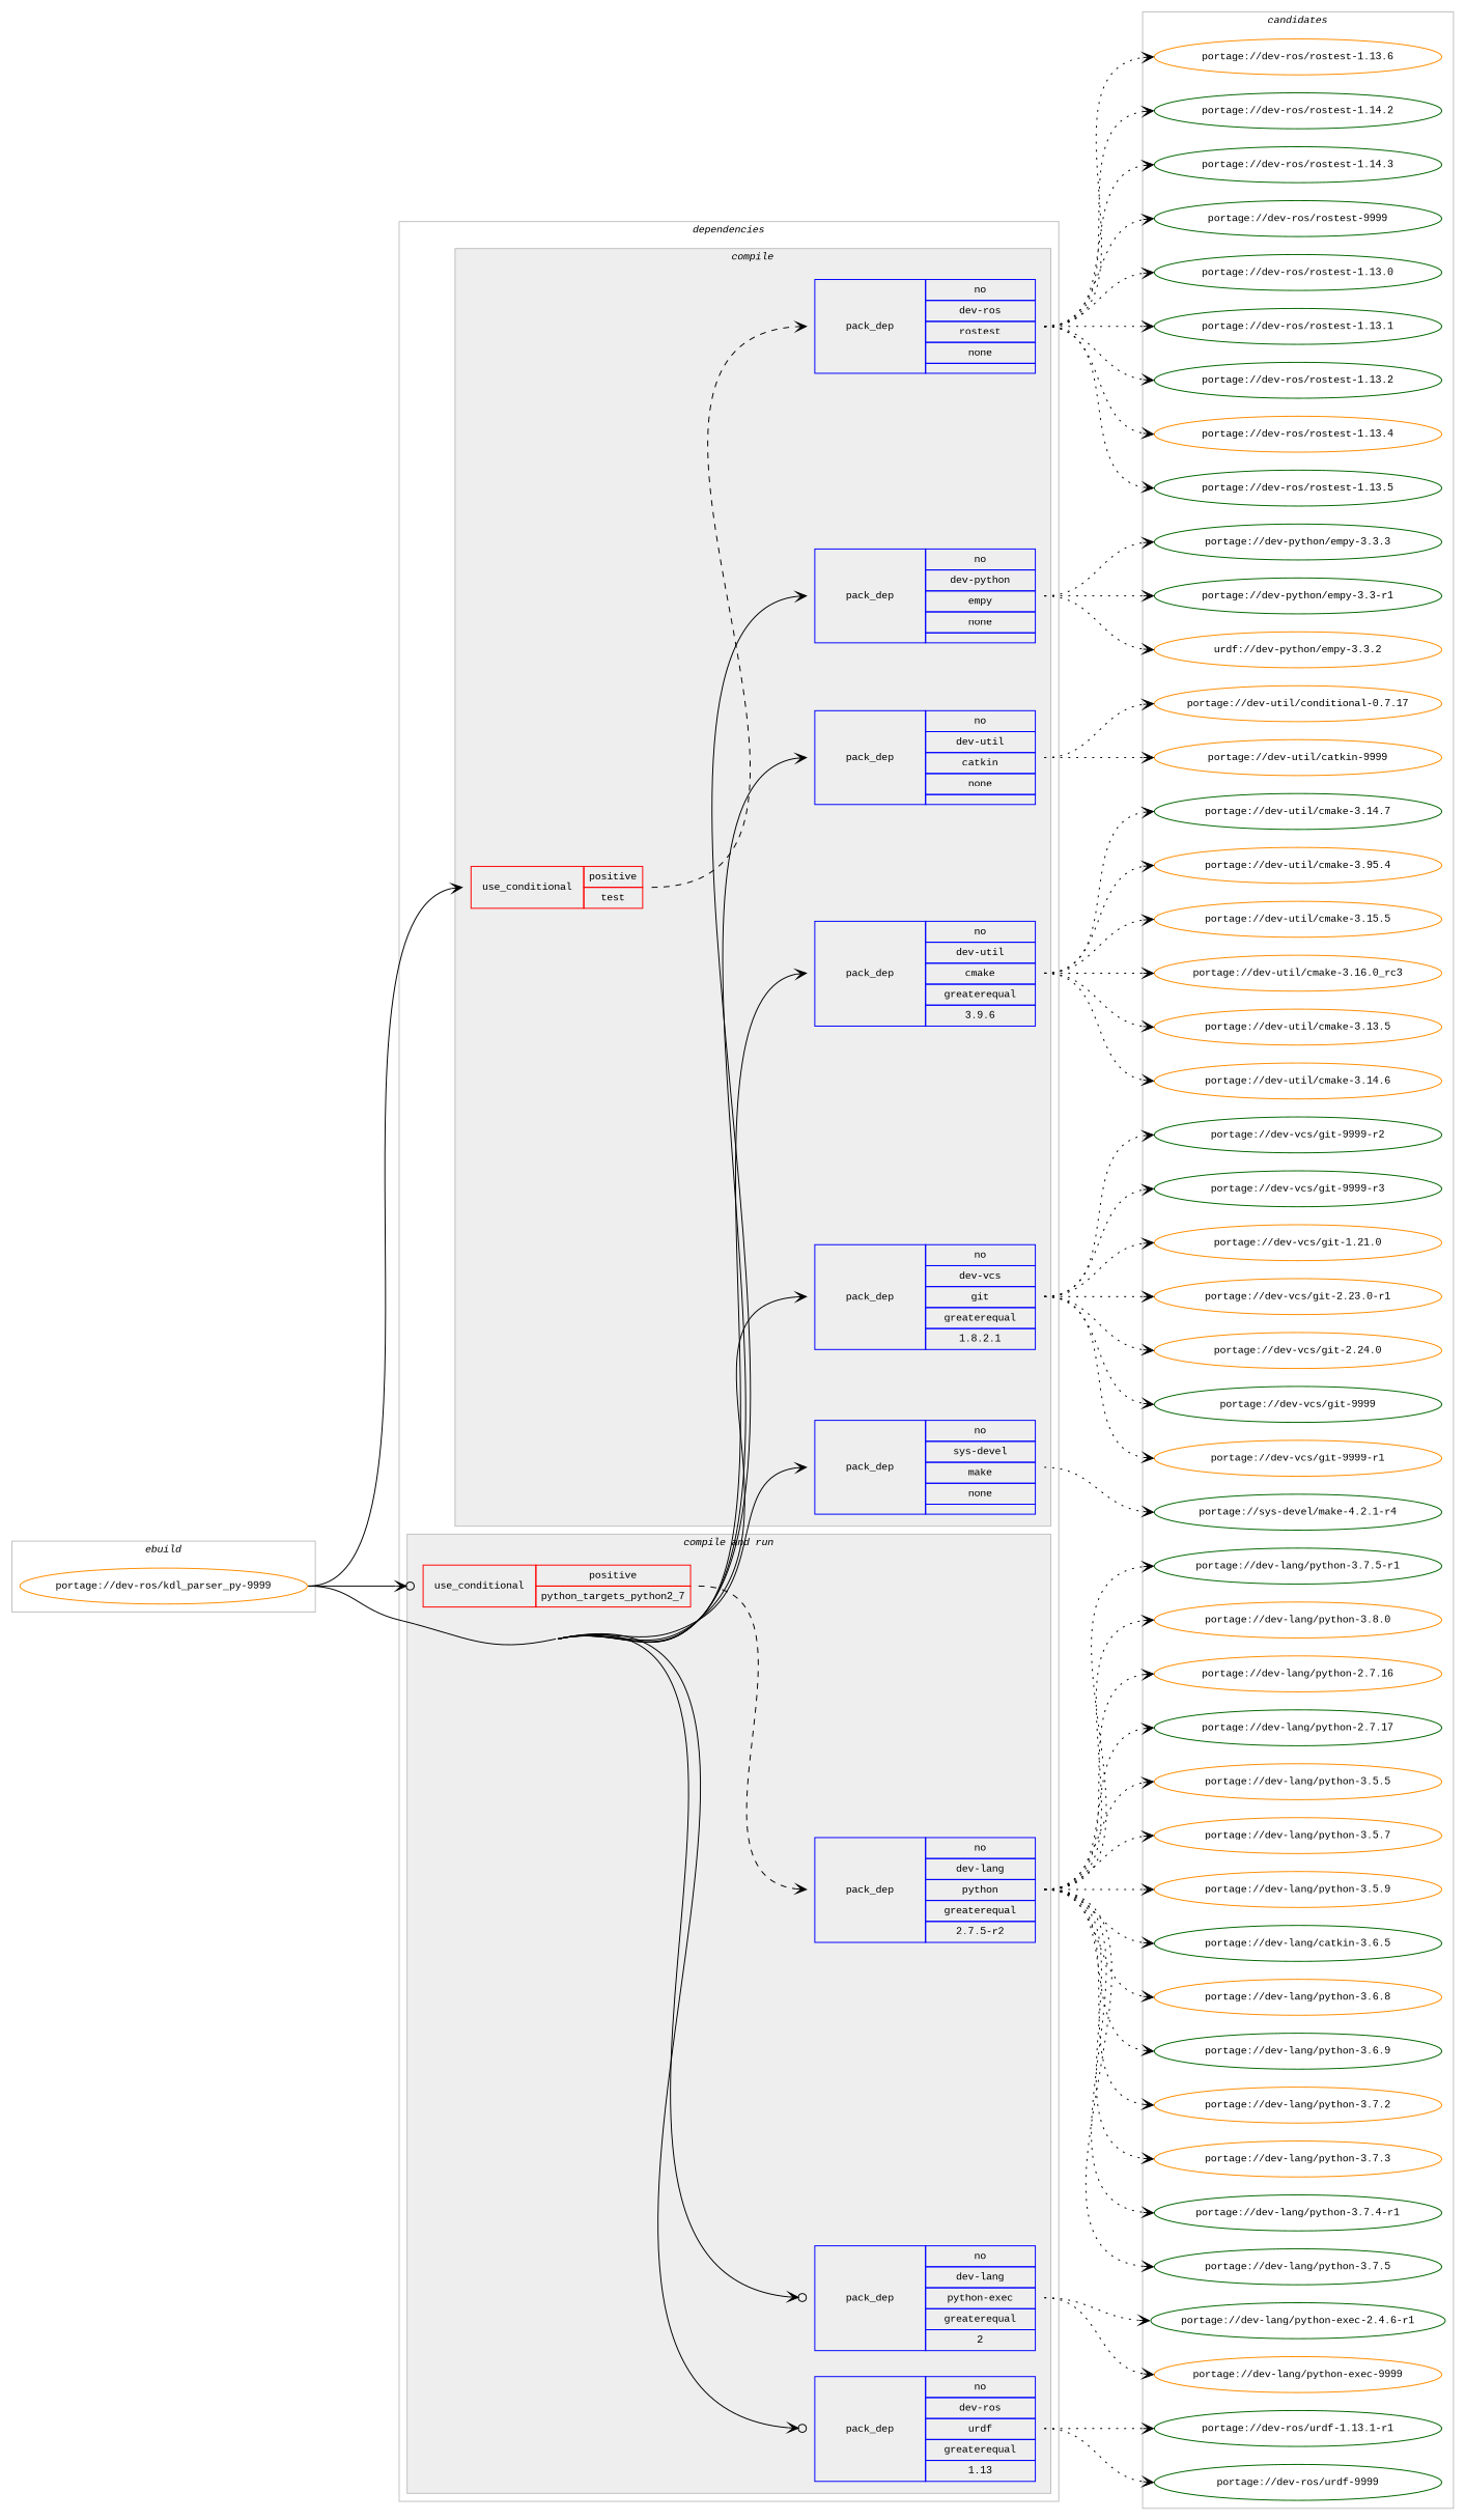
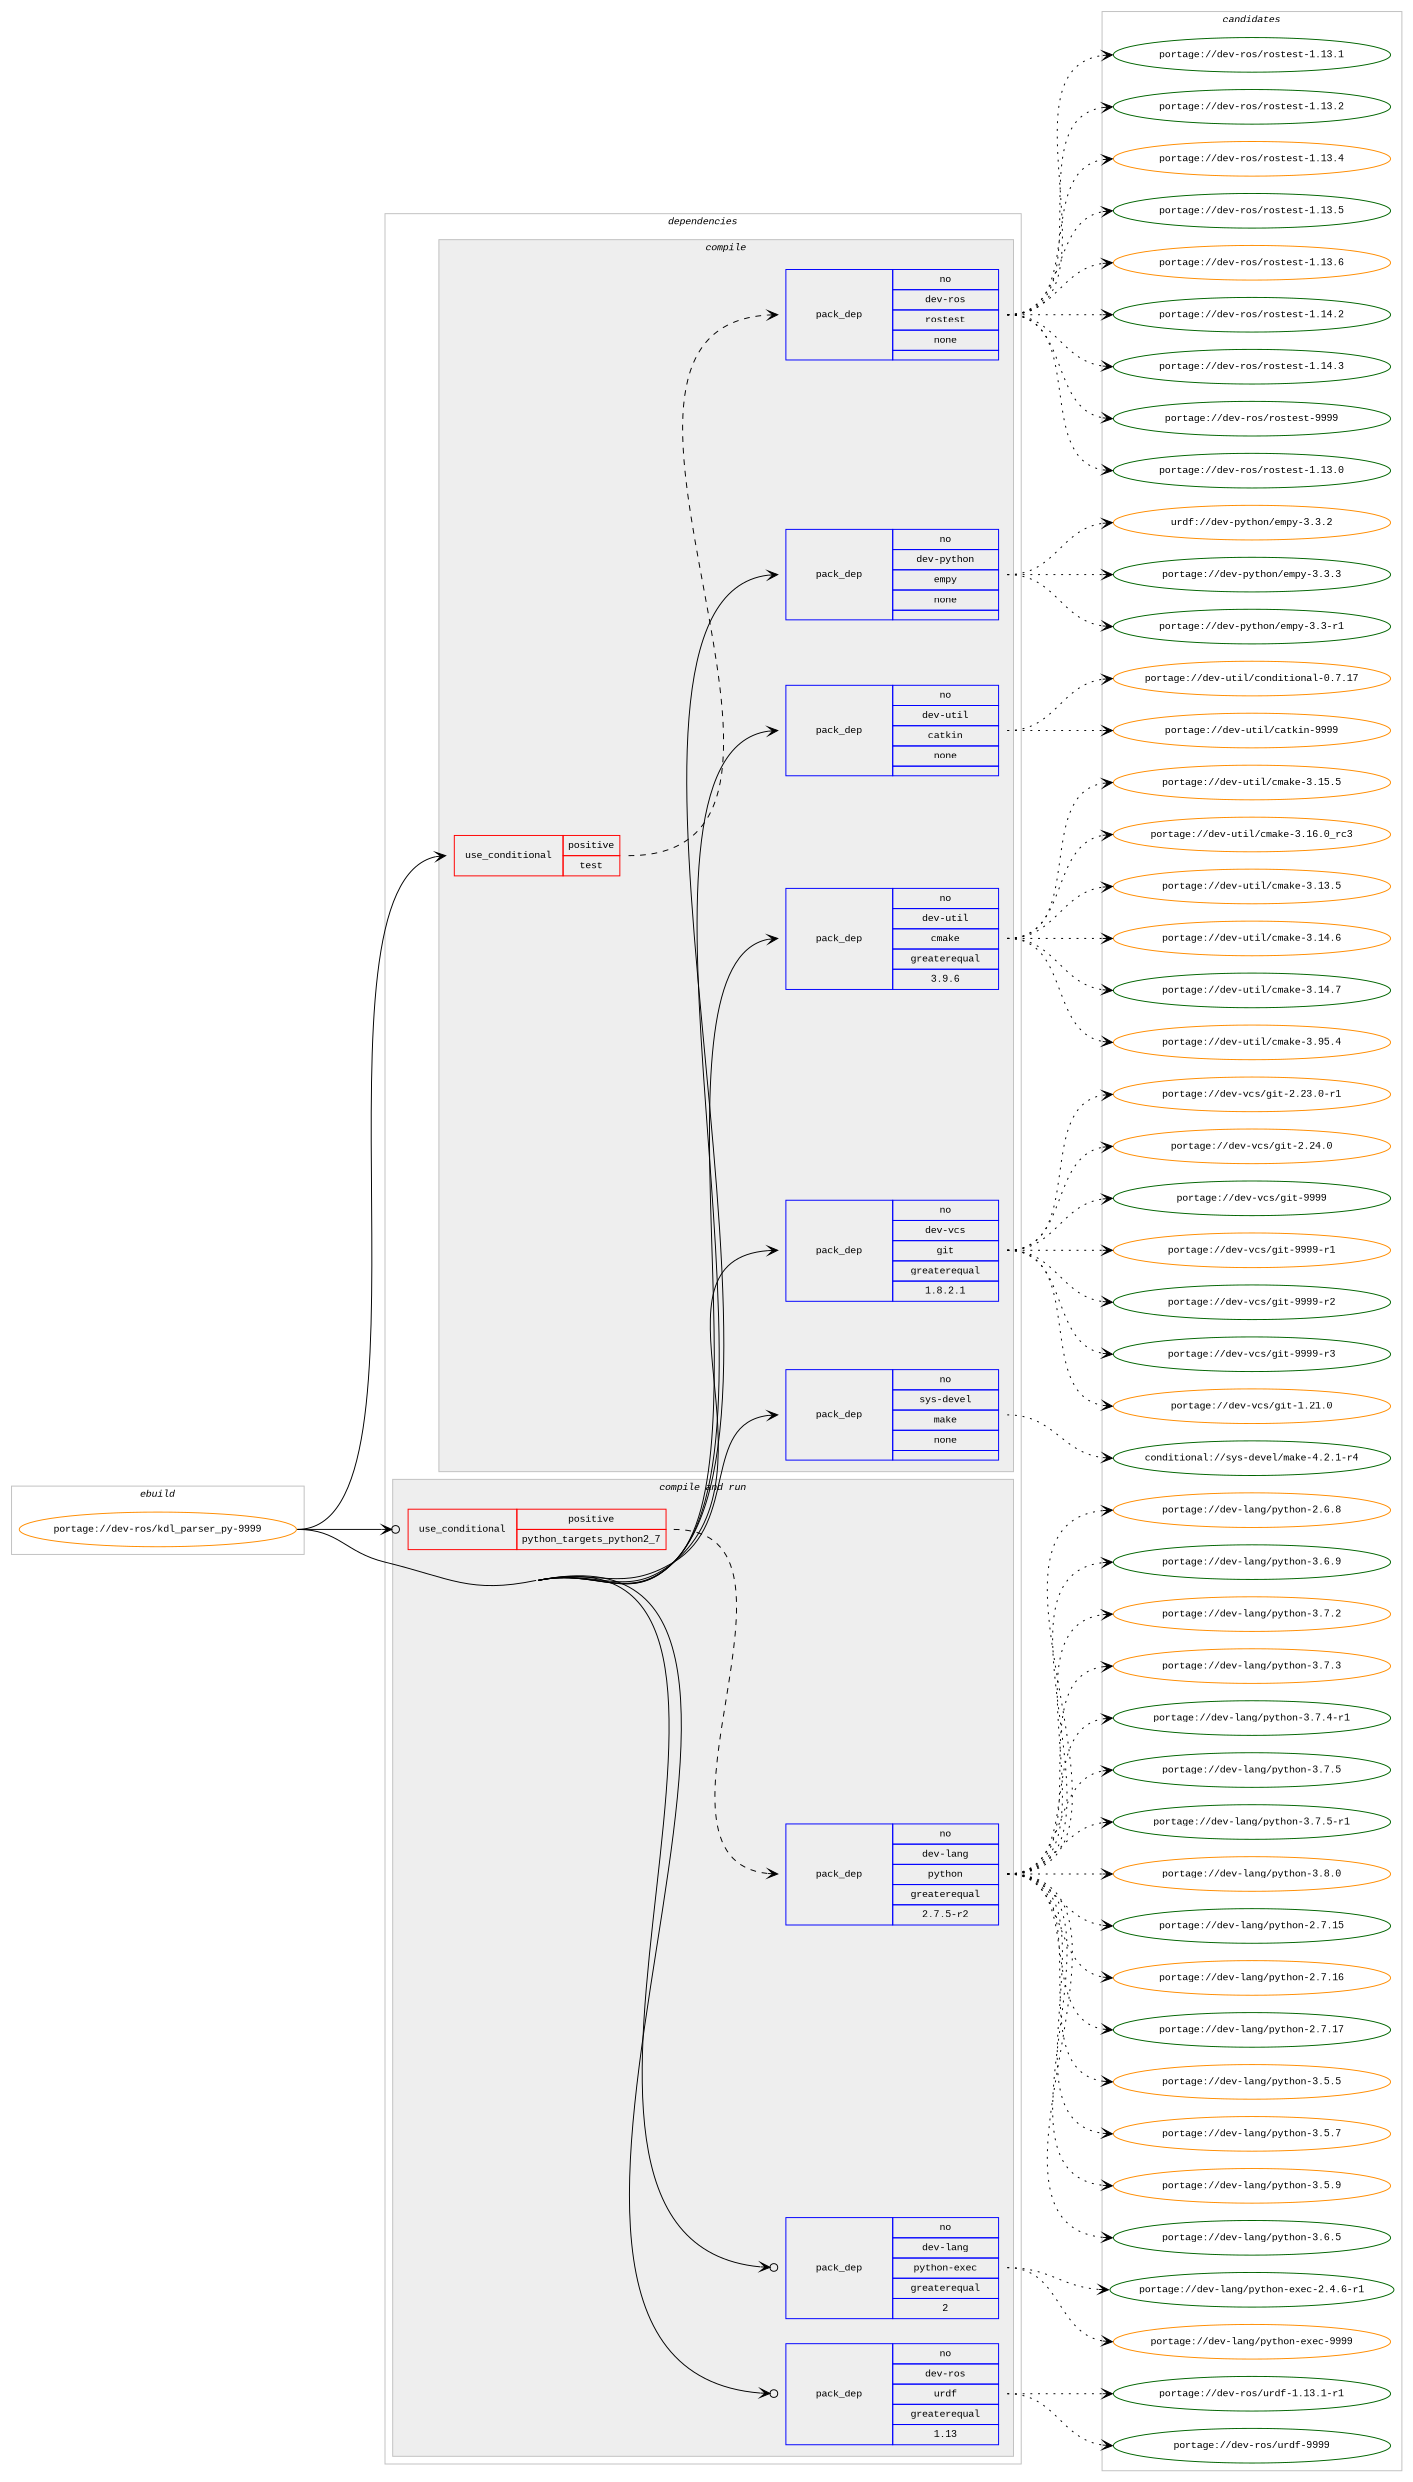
  digraph {
    compound=true
    concentrate=true
    fontname="Liberation Mono"
    fontsize=10
    newrank=true
    rankdir=LR
    ranksep=1.5
    node [color=darkorange fontname="Liberation Mono" fontsize=10]
    edge [arrowhead=vee fontname="Liberation Mono" headport=w style=dotted tailport=e weight=100]
    n1 [label="portage://dev-ros/kdl_parser_py-9999" width=4]
    n2 [color=blue label=<<TABLE BORDER="0" CELLBORDER="1" CELLSPACING="0" CELLPADDING="4" WIDTH="220"><TR><TD ROWSPAN="6" CELLPADDING="30">pack_dep</TD></TR><TR><TD WIDTH="110">no</TD></TR><TR><TD>dev-ros</TD></TR><TR><TD>rostest</TD></TR><TR><TD>none</TD></TR><TR><TD></TD></TR></TABLE>> shape=none]
    n3 [color=red label=<<TABLE BORDER="0" CELLBORDER="1" CELLSPACING="0" CELLPADDING="4"><TR><TD ROWSPAN="3" CELLPADDING="10">use_conditional</TD></TR><TR><TD>positive</TD></TR><TR><TD>test</TD></TR></TABLE>> shape=none]
    n4 [color=blue label=<<TABLE BORDER="0" CELLBORDER="1" CELLSPACING="0" CELLPADDING="4" WIDTH="220"><TR><TD ROWSPAN="6" CELLPADDING="30">pack_dep</TD></TR><TR><TD WIDTH="110">no</TD></TR><TR><TD>dev-python</TD></TR><TR><TD>empy</TD></TR><TR><TD>none</TD></TR><TR><TD></TD></TR></TABLE>> shape=none]
    n5 [color=blue label=<<TABLE BORDER="0" CELLBORDER="1" CELLSPACING="0" CELLPADDING="4" WIDTH="220"><TR><TD ROWSPAN="6" CELLPADDING="30">pack_dep</TD></TR><TR><TD WIDTH="110">no</TD></TR><TR><TD>dev-util</TD></TR><TR><TD>catkin</TD></TR><TR><TD>none</TD></TR><TR><TD></TD></TR></TABLE>> shape=none]
    n6 [color=blue label=<<TABLE BORDER="0" CELLBORDER="1" CELLSPACING="0" CELLPADDING="4" WIDTH="220"><TR><TD ROWSPAN="6" CELLPADDING="30">pack_dep</TD></TR><TR><TD WIDTH="110">no</TD></TR><TR><TD>dev-util</TD></TR><TR><TD>cmake</TD></TR><TR><TD>greaterequal</TD></TR><TR><TD>3.9.6</TD></TR></TABLE>> shape=none]
    n7 [color=blue label=<<TABLE BORDER="0" CELLBORDER="1" CELLSPACING="0" CELLPADDING="4" WIDTH="220"><TR><TD ROWSPAN="6" CELLPADDING="30">pack_dep</TD></TR><TR><TD WIDTH="110">no</TD></TR><TR><TD>dev-vcs</TD></TR><TR><TD>git</TD></TR><TR><TD>greaterequal</TD></TR><TR><TD>1.8.2.1</TD></TR></TABLE>> shape=none]
    n8 [color=blue label=<<TABLE BORDER="0" CELLBORDER="1" CELLSPACING="0" CELLPADDING="4" WIDTH="220"><TR><TD ROWSPAN="6" CELLPADDING="30">pack_dep</TD></TR><TR><TD WIDTH="110">no</TD></TR><TR><TD>sys-devel</TD></TR><TR><TD>make</TD></TR><TR><TD>none</TD></TR><TR><TD></TD></TR></TABLE>> shape=none]
    n9 [color=blue label=<<TABLE BORDER="0" CELLBORDER="1" CELLSPACING="0" CELLPADDING="4" WIDTH="220"><TR><TD ROWSPAN="6" CELLPADDING="30">pack_dep</TD></TR><TR><TD WIDTH="110">no</TD></TR><TR><TD>dev-lang</TD></TR><TR><TD>python</TD></TR><TR><TD>greaterequal</TD></TR><TR><TD>2.7.5-r2</TD></TR></TABLE>> shape=none]
    n10 [color=red label=<<TABLE BORDER="0" CELLBORDER="1" CELLSPACING="0" CELLPADDING="4"><TR><TD ROWSPAN="3" CELLPADDING="10">use_conditional</TD></TR><TR><TD>positive</TD></TR><TR><TD>python_targets_python2_7</TD></TR></TABLE>> shape=none]
    n11 [color=blue label=<<TABLE BORDER="0" CELLBORDER="1" CELLSPACING="0" CELLPADDING="4" WIDTH="220"><TR><TD ROWSPAN="6" CELLPADDING="30">pack_dep</TD></TR><TR><TD WIDTH="110">no</TD></TR><TR><TD>dev-lang</TD></TR><TR><TD>python-exec</TD></TR><TR><TD>greaterequal</TD></TR><TR><TD>2</TD></TR></TABLE>> shape=none]
    n12 [color=blue label=<<TABLE BORDER="0" CELLBORDER="1" CELLSPACING="0" CELLPADDING="4" WIDTH="220"><TR><TD ROWSPAN="6" CELLPADDING="30">pack_dep</TD></TR><TR><TD WIDTH="110">no</TD></TR><TR><TD>dev-ros</TD></TR><TR><TD>urdf</TD></TR><TR><TD>greaterequal</TD></TR><TR><TD>1.13</TD></TR></TABLE>> shape=none]
    n13 [color=darkgreen label="portage://dev-ros/rostest-1.13.0" width=4]
    n14 [color=darkgreen label="portage://dev-ros/rostest-1.13.1" width=4]
    n15 [color=darkgreen label="portage://dev-ros/rostest-1.13.2" width=4]
    n16 [label="portage://dev-ros/rostest-1.13.4" width=4]
    n17 [color=darkgreen label="portage://dev-ros/rostest-1.13.5" width=4]
    n18 [label="portage://dev-ros/rostest-1.13.6" width=4]
    n19 [color=darkgreen label="portage://dev-ros/rostest-1.14.2" width=4]
    n20 [color=darkgreen label="portage://dev-ros/rostest-1.14.3" width=4]
    n21 [color=darkgreen label="portage://dev-ros/rostest-9999" width=4]
    n22 [color=darkgreen label="portage://dev-python/empy-3.3-r1" width=4]
    n23 [label="urdf://dev-python/empy-3.3.2" width=4]
    n24 [color=darkgreen label="portage://dev-python/empy-3.3.3" width=4]
    n25 [label="portage://dev-util/conditional-0.7.17" width=4]
    n26 [label="portage://dev-util/catkin-9999" width=4]
    n27 [label="portage://dev-util/cmake-3.13.5" width=4]
    n28 [label="portage://dev-util/cmake-3.14.6" width=4]
    n29 [color=darkgreen label="portage://dev-util/cmake-3.14.7" width=4]
    n30 [label="portage://dev-util/cmake-3.95.4" width=4]
    n31 [label="portage://dev-util/cmake-3.15.5" width=4]
    n32 [label="portage://dev-util/cmake-3.16.0_rc3" width=4]
    n33 [label="portage://dev-vcs/git-1.21.0" width=4]
    n34 [label="portage://dev-vcs/git-2.23.0-r1" width=4]
    n35 [label="portage://dev-vcs/git-2.24.0" width=4]
    n36 [color=darkgreen label="portage://dev-vcs/git-9999" width=4]
    n37 [label="portage://dev-vcs/git-9999-r1" width=4]
    n38 [color=darkgreen label="portage://dev-vcs/git-9999-r2" width=4]
    n39 [color=darkgreen label="portage://dev-vcs/git-9999-r3" width=4]
-   n40 [color=darkgreen label="portage://sys-devel/make-4.2.1-r4" width=4]
+   n40 [color=darkgreen label="conditional://sys-devel/make-4.2.1-r4" width=4]
+   n41 [color=darkgreen label="portage://dev-lang/python-2.7.15" width=4]
    n42 [label="portage://dev-lang/python-2.7.16" width=4]
    n43 [color=darkgreen label="portage://dev-lang/python-2.7.17" width=4]
    n44 [label="portage://dev-lang/python-3.5.5" width=4]
    n45 [label="portage://dev-lang/python-3.5.7" width=4]
    n46 [label="portage://dev-lang/python-3.5.9" width=4]
-   n47 [color=darkgreen label="portage://dev-lang/catkin-3.6.5" width=4]
-   n48 [label="portage://dev-lang/python-3.6.8" width=4]
+   n47 [color=darkgreen label="portage://dev-lang/python-3.6.5" width=4]
+   n48 [label="portage://dev-lang/python-2.6.8" width=4]
    n49 [color=darkgreen label="portage://dev-lang/python-3.6.9" width=4]
    n50 [label="portage://dev-lang/python-3.7.2" width=4]
    n51 [label="portage://dev-lang/python-3.7.3" width=4]
    n52 [color=darkgreen label="portage://dev-lang/python-3.7.4-r1" width=4]
    n53 [color=darkgreen label="portage://dev-lang/python-3.7.5" width=4]
    n54 [color=darkgreen label="portage://dev-lang/python-3.7.5-r1" width=4]
    n55 [label="portage://dev-lang/python-3.8.0" width=4]
    n56 [color=darkgreen label="portage://dev-lang/python-exec-2.4.6-r1" width=4]
    n57 [label="portage://dev-lang/python-exec-9999" width=4]
    n58 [color=darkgreen label="portage://dev-ros/urdf-1.13.1-r1" width=4]
    n59 [color=darkgreen label="portage://dev-ros/urdf-9999" width=4]
    subgraph cluster_1 {
      color=gray
      label=<<i>ebuild</i>>
      rank=same
      n1
    }
    subgraph cluster_2 {
      color=gray
      label=<<i>dependencies</i>>
      subgraph cluster_3 {
        color=gray
        fillcolor="#eeeeee"
        label=<<i>compile</i>>
        style=filled
        subgraph sub_4 {
          color=gray
          fillcolor="#eeeeee"
          label=<<i>compile</i>>
          style=filled
          n3
          subgraph sub_5 {
            color=gray
            fillcolor="#eeeeee"
            label=<<i>compile</i>>
            style=filled
            n2
          }
        }
        subgraph sub_6 {
          color=gray
          fillcolor="#eeeeee"
          label=<<i>compile</i>>
          style=filled
          n4
        }
        subgraph sub_7 {
          color=gray
          fillcolor="#eeeeee"
          label=<<i>compile</i>>
          style=filled
          n5
        }
        subgraph sub_8 {
          color=gray
          fillcolor="#eeeeee"
          label=<<i>compile</i>>
          style=filled
          n6
        }
        subgraph sub_9 {
          color=gray
          fillcolor="#eeeeee"
          label=<<i>compile</i>>
          style=filled
          n7
        }
        subgraph sub_10 {
          color=gray
          fillcolor="#eeeeee"
          label=<<i>compile</i>>
          style=filled
          n8
        }
      }
      subgraph cluster_11 {
        color=gray
        fillcolor="#eeeeee"
        label=<<i>run</i>>
        style=filled
      }
      subgraph cluster_12 {
        color=gray
        fillcolor="#eeeeee"
        label=<<i>compile and run</i>>
        style=filled
        subgraph sub_13 {
          color=gray
          fillcolor="#eeeeee"
          label=<<i>compile and run</i>>
          style=filled
          n10
          subgraph sub_14 {
            color=gray
            fillcolor="#eeeeee"
            label=<<i>compile and run</i>>
            style=filled
            n9
          }
        }
        subgraph sub_15 {
          color=gray
          fillcolor="#eeeeee"
          label=<<i>compile and run</i>>
          style=filled
          n11
        }
        subgraph sub_16 {
          color=gray
          fillcolor="#eeeeee"
          label=<<i>compile and run</i>>
          style=filled
          n12
        }
      }
    }
    subgraph cluster_17 {
      color=gray
      label=<<i>candidates</i>>
      rank=same
      subgraph sub_18 {
        color=black
        label=<<i>candidates</i>>
        nodesep=1
        rank=same
        n13
        n14
        n15
        n16
        n17
        n18
        n19
        n20
        n21
      }
      subgraph sub_19 {
        color=black
        label=<<i>candidates</i>>
        nodesep=1
        rank=same
        n22
        n23
        n24
      }
      subgraph sub_20 {
        color=black
        label=<<i>candidates</i>>
        nodesep=1
        rank=same
        n25
        n26
      }
      subgraph sub_21 {
        color=black
        label=<<i>candidates</i>>
        nodesep=1
        rank=same
        n27
        n28
        n29
        n30
        n31
        n32
      }
      subgraph sub_22 {
        color=black
        label=<<i>candidates</i>>
        nodesep=1
        rank=same
        n33
        n34
        n35
        n36
        n37
        n38
        n39
      }
      subgraph sub_23 {
        color=black
        label=<<i>candidates</i>>
        nodesep=1
        rank=same
        n40
      }
      subgraph sub_24 {
        color=black
        label=<<i>candidates</i>>
        nodesep=1
        rank=same
+       n41
        n42
        n43
        n44
        n45
        n46
        n47
        n48
        n49
        n50
        n51
        n52
        n53
        n54
        n55
      }
      subgraph sub_25 {
        color=black
        label=<<i>candidates</i>>
        nodesep=1
        rank=same
        n56
        n57
      }
      subgraph sub_26 {
        color=black
        label=<<i>candidates</i>>
        nodesep=1
        rank=same
        n58
        n59
      }
    }
    n1 -> n3 [style=solid weight=20]
    n1 -> n4 [style=solid weight=20]
    n1 -> n5 [style=solid weight=20]
    n1 -> n6 [style=solid weight=20]
    n1 -> n7 [style=solid weight=20]
    n1 -> n8 [style=solid weight=20]
    n1 -> n10 [arrowhead=odotvee style=solid weight=20]
    n1 -> n11 [arrowhead=odotvee style=solid weight=20]
    n1 -> n12 [arrowhead=odotvee style=solid weight=20]
    n2 -> n13
    n2 -> n14
    n2 -> n15
    n2 -> n16
    n2 -> n17
    n2 -> n18
    n2 -> n19
    n2 -> n20
    n2 -> n21
    n3 -> n2 [style=dashed weight=20]
    n4 -> n22
    n4 -> n23
    n4 -> n24
    n5 -> n25
    n5 -> n26
    n6 -> n27
    n6 -> n28
    n6 -> n29
    n6 -> n30
    n6 -> n31
    n6 -> n32
    n7 -> n33
    n7 -> n34
    n7 -> n35
    n7 -> n36
    n7 -> n37
    n7 -> n38
    n7 -> n39
    n8 -> n40
+   n9 -> n41
    n9 -> n42
    n9 -> n43
    n9 -> n44
    n9 -> n45
    n9 -> n46
    n9 -> n47
    n9 -> n48
    n9 -> n49
    n9 -> n50
    n9 -> n51
    n9 -> n52
    n9 -> n53
    n9 -> n54
    n9 -> n55
    n10 -> n9 [style=dashed weight=20]
    n11 -> n56
    n11 -> n57
    n12 -> n58
    n12 -> n59
  }
